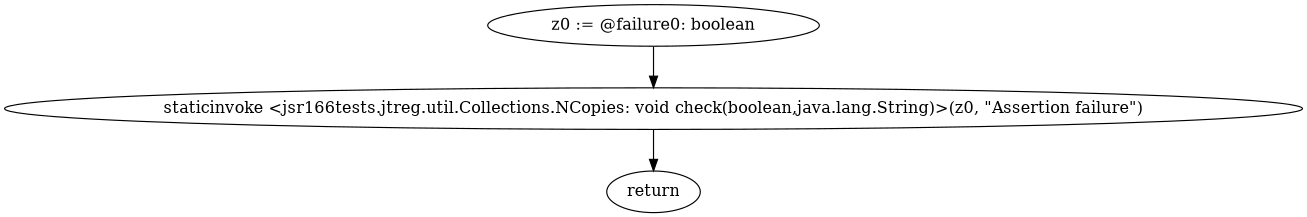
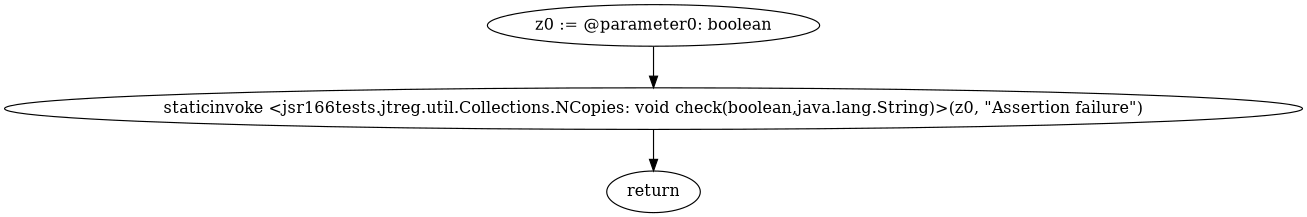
  digraph {
-   "z0 := @parameter0: boolean" [label="z0 := @failure0: boolean"]
+   "z0 := @parameter0: boolean"
    "staticinvoke <jsr166tests.jtreg.util.Collections.NCopies: void check(boolean,java.lang.String)>(z0, \"Assertion failure\")"
    return
    "z0 := @parameter0: boolean" -> "staticinvoke <jsr166tests.jtreg.util.Collections.NCopies: void check(boolean,java.lang.String)>(z0, \"Assertion failure\")"
    "staticinvoke <jsr166tests.jtreg.util.Collections.NCopies: void check(boolean,java.lang.String)>(z0, \"Assertion failure\")" -> return
  }
